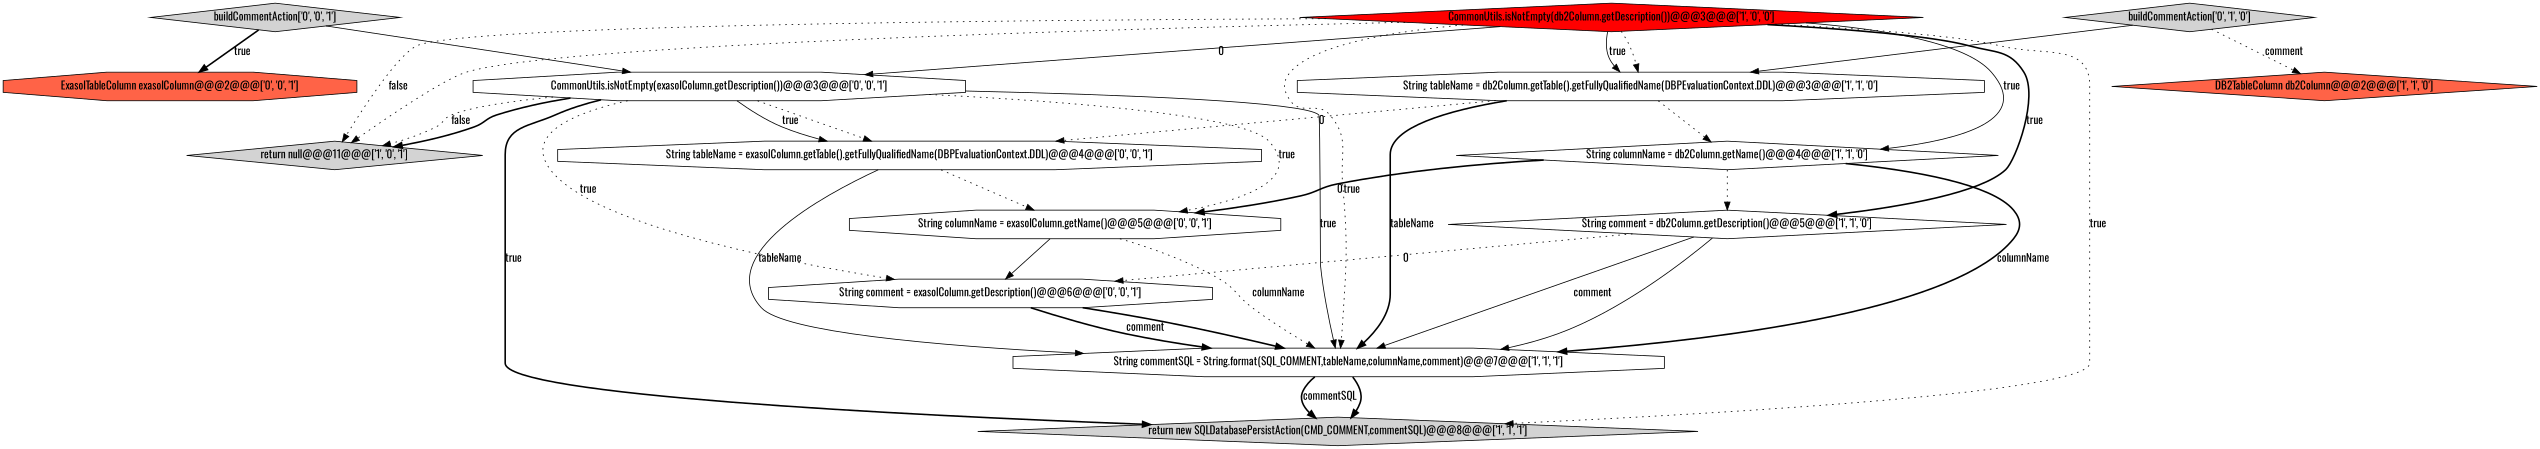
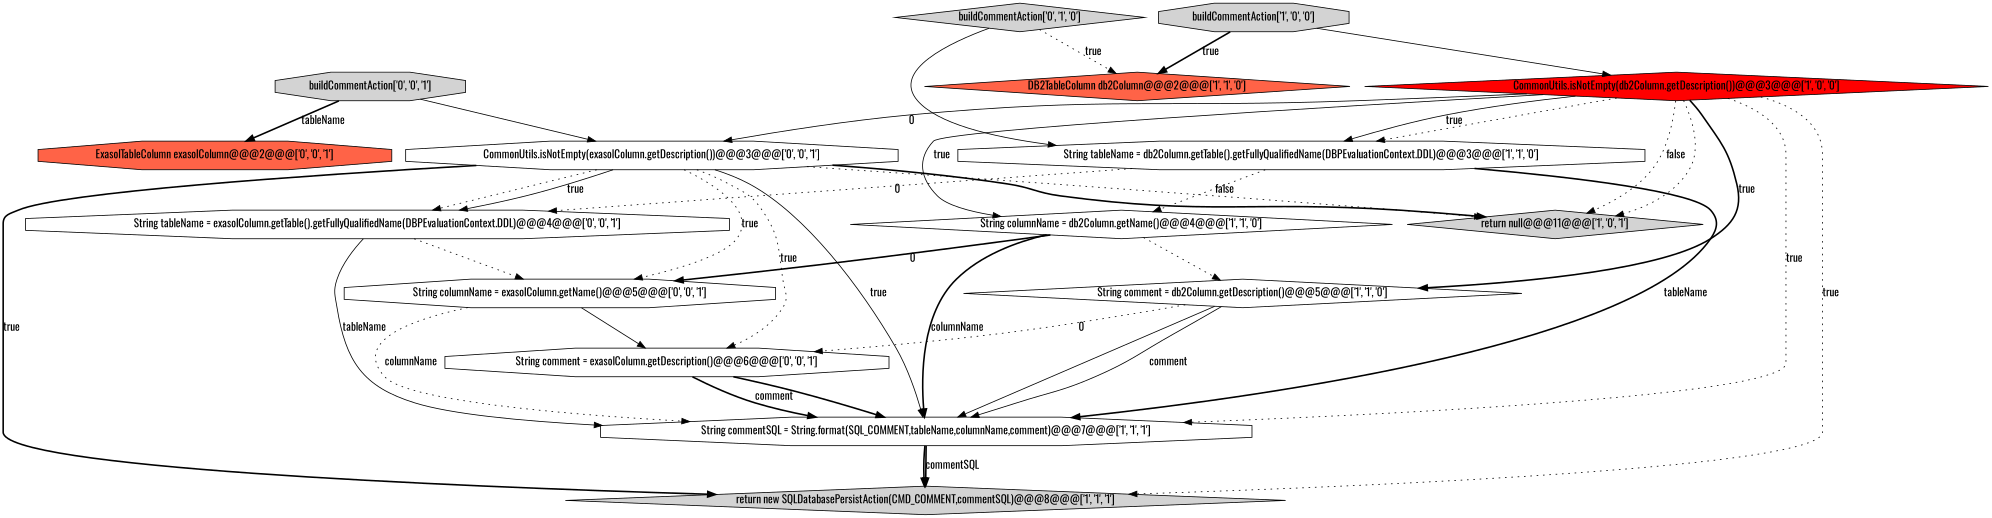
  digraph {
    fontname=Oswald
    node [fillcolor=white fontname=Oswald shape=octagon style=filled]
    edge [fontname=Oswald style=dotted]
    n1 [fillcolor=lightgray label="return null@@@11@@@['1', '0', '1']" shape=diamond]
    n2 [label="String tableName = exasolColumn.getTable().getFullyQualifiedName(DBPEvaluationContext.DDL)@@@4@@@['0', '0', '1']"]
    n3 [label="String columnName = exasolColumn.getName()@@@5@@@['0', '0', '1']"]
    n4 [label="String commentSQL = String.format(SQL_COMMENT,tableName,columnName,comment)@@@7@@@['1', '1', '1']"]
    n5 [label="String comment = exasolColumn.getDescription()@@@6@@@['0', '0', '1']"]
    n6 [fillcolor=lightgray label="return new SQLDatabasePersistAction(CMD_COMMENT,commentSQL)@@@8@@@['1', '1', '1']" shape=diamond]
    n7 [fillcolor=lightgray label="buildCommentAction['0', '1', '0']" shape=diamond]
    n8 [fillcolor=tomato label="DB2TableColumn db2Column@@@2@@@['1', '1', '0']" shape=diamond]
    n9 [label="String tableName = db2Column.getTable().getFullyQualifiedName(DBPEvaluationContext.DDL)@@@3@@@['1', '1', '0']"]
    n10 [label="String columnName = db2Column.getName()@@@4@@@['1', '1', '0']" shape=diamond]
    n11 [fillcolor=tomato label="ExasolTableColumn exasolColumn@@@2@@@['0', '0', '1']"]
    n12 [label="String comment = db2Column.getDescription()@@@5@@@['1', '1', '0']" shape=diamond]
-   n13 [fillcolor=lightgray label="buildCommentAction['0', '0', '1']" shape=diamond]
+   n13 [fillcolor=lightgray label="buildCommentAction['0', '0', '1']"]
    n14 [label="CommonUtils.isNotEmpty(exasolColumn.getDescription())@@@3@@@['0', '0', '1']"]
+   n15 [fillcolor=lightgray label="buildCommentAction['1', '0', '0']"]
    n16 [fillcolor=red label="CommonUtils.isNotEmpty(db2Column.getDescription())@@@3@@@['1', '0', '0']" shape=diamond]
    n2 -> n3
    n2 -> n4 [label=tableName style=solid]
    n3 -> n4 [label=columnName]
    n3 -> n5 [style=solid]
    n4 -> n6 [style=bold]
    n4 -> n6 [label=commentSQL style=bold]
    n5 -> n4 [label=comment style=bold]
    n5 -> n4 [style=bold]
-   n7 -> n8 [label=comment]
+   n7 -> n8 [label=true]
    n7 -> n9 [style=solid]
    n9 -> n2 [label=0]
    n9 -> n4 [label=tableName style=bold]
    n9 -> n10
    n10 -> n3 [label=0 style=bold]
    n10 -> n4 [label=columnName style=bold]
    n10 -> n12
    n12 -> n4 [style=solid]
    n12 -> n4 [label=comment style=solid]
    n12 -> n5 [label=0]
-   n13 -> n11 [label=true style=bold]
+   n13 -> n11 [label=tableName style=bold]
    n13 -> n14 [style=solid]
    n14 -> n1 [style=bold]
    n14 -> n1 [label=false]
    n14 -> n2
    n14 -> n2 [label=true style=solid]
    n14 -> n3 [label=true]
    n14 -> n4 [label=true style=solid]
    n14 -> n5 [label=true]
    n14 -> n6 [label=true style=bold]
+   n15 -> n8 [label=true style=bold]
+   n15 -> n16 [style=solid]
    n16 -> n1 [label=false]
    n16 -> n1
    n16 -> n4 [label=true]
    n16 -> n6 [label=true]
    n16 -> n9
    n16 -> n9 [label=true style=solid]
    n16 -> n10 [label=true style=solid]
    n16 -> n12 [label=true style=bold]
    n16 -> n14 [label=0 style=solid]
  }
